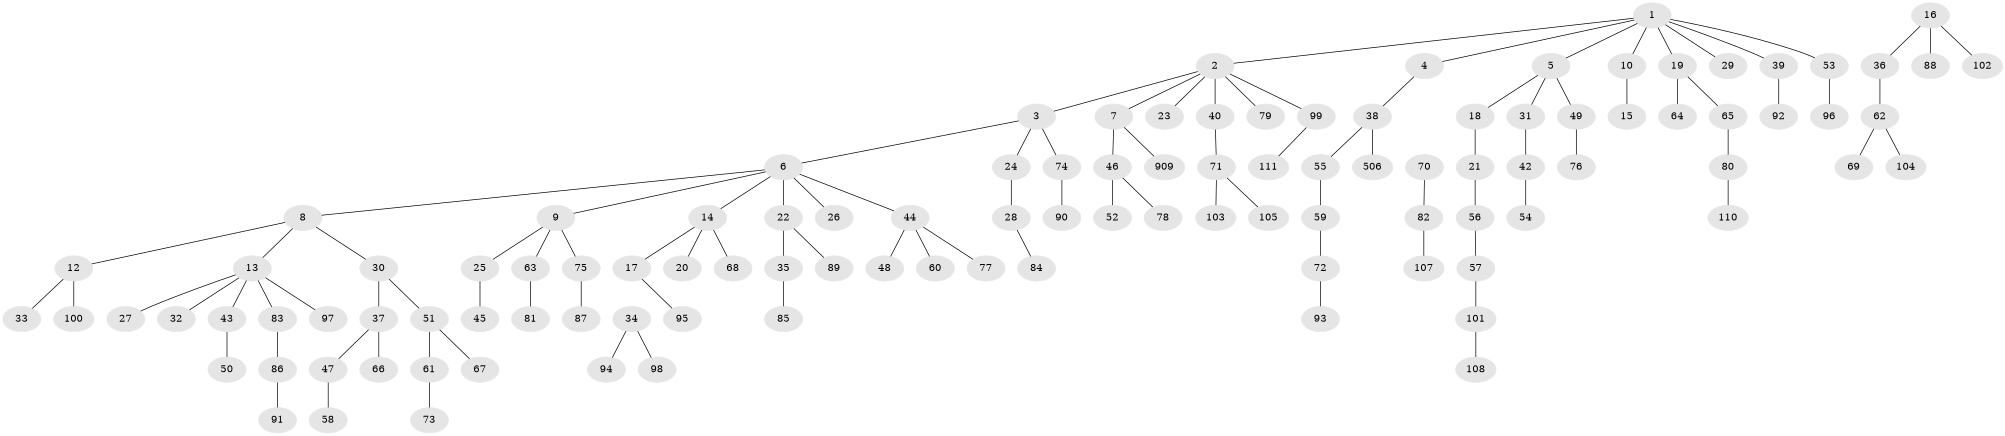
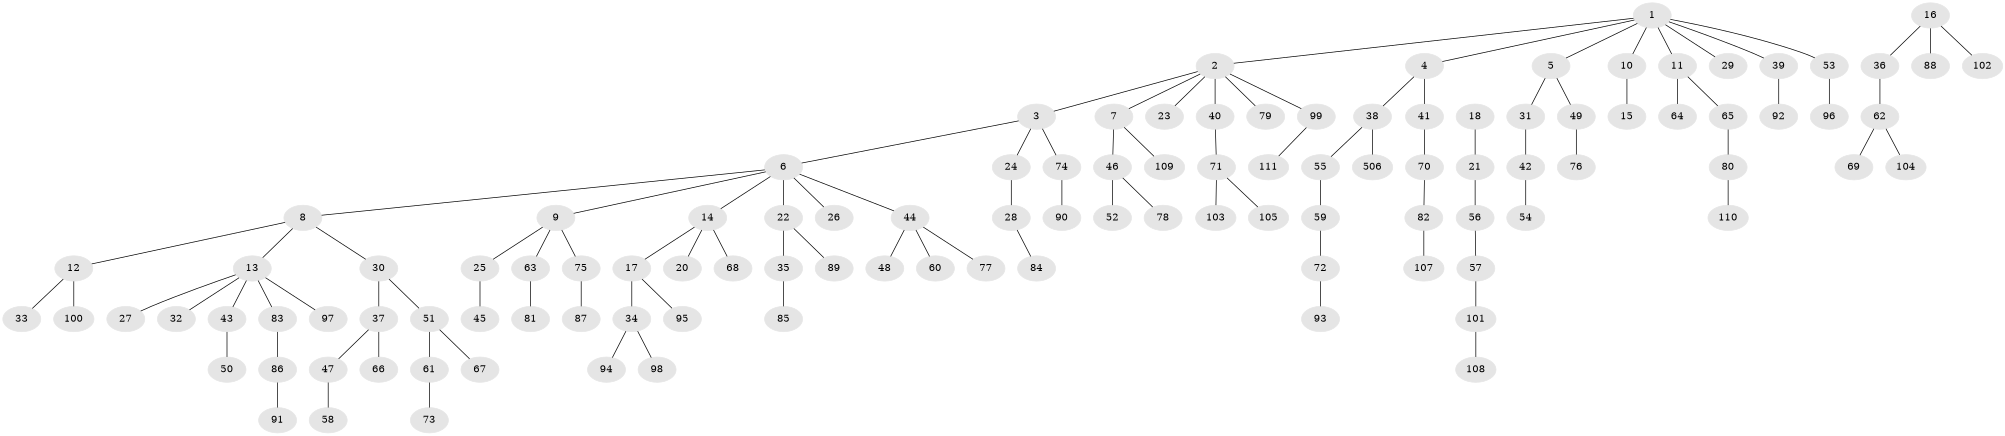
  graph {
    node [color=gray90 style=filled]
    1
    2
    4
    5
    10
-   19
+   19 [label=11]
    29
    39
    53
    3
    7
    23
    40
    79
    99
    38
+   41
    18
    31
    49
    15
    64
    65
    92
    96
    6
    24
    74
    46
-   109 [label=909]
+   109
    71
    111
    8
    9
    14
    22
    26
    44
    28
    90
    55
    n42 [label=506]
    70
    21
    42
    76
    12
    13
    30
    25
    63
    75
    17
    20
    68
    35
    89
    48
    60
    77
    52
    78
    33
    100
    27
    32
    43
    83
    97
    37
    51
    45
    81
    87
    16
    36
    88
    102
    50
    86
    34
    95
    62
    94
    98
    56
    80
    57
    85
    84
    47
    66
    61
    67
    54
    69
    104
    58
    59
    103
    105
    82
    73
    72
    101
    108
    93
    110
    107
    91
    1 -- 2
    1 -- 4
    1 -- 5
    1 -- 10
    1 -- 19
    1 -- 29
    1 -- 39
    1 -- 53
    2 -- 3
    2 -- 7
    2 -- 23
    2 -- 40
    2 -- 79
    2 -- 99
    4 -- 38
-   5 -- 18
+   4 -- 41
    5 -- 31
    5 -- 49
    10 -- 15
    19 -- 64
    19 -- 65
    39 -- 92
    53 -- 96
    3 -- 6
    3 -- 24
    3 -- 74
    7 -- 46
    7 -- 109
    40 -- 71
    99 -- 111
    38 -- 55
    38 -- n42
+   41 -- 70
    18 -- 21
    31 -- 42
    49 -- 76
    65 -- 80
    6 -- 8
    6 -- 9
    6 -- 14
    6 -- 22
    6 -- 26
    6 -- 44
    24 -- 28
    74 -- 90
    46 -- 52
    46 -- 78
    71 -- 103
    71 -- 105
    8 -- 12
    8 -- 13
    8 -- 30
    9 -- 25
    9 -- 63
    9 -- 75
    14 -- 17
    14 -- 20
    14 -- 68
    22 -- 35
    22 -- 89
    44 -- 48
    44 -- 60
    44 -- 77
    28 -- 84
    55 -- 59
    70 -- 82
    21 -- 56
    42 -- 54
    12 -- 33
    12 -- 100
    13 -- 27
    13 -- 32
    13 -- 43
    13 -- 83
    13 -- 97
    30 -- 37
    30 -- 51
    25 -- 45
    63 -- 81
    75 -- 87
+   17 -- 34
    17 -- 95
    35 -- 85
    43 -- 50
    83 -- 86
    37 -- 47
    37 -- 66
    51 -- 61
    51 -- 67
    16 -- 36
    16 -- 88
    16 -- 102
    36 -- 62
    86 -- 91
    34 -- 94
    34 -- 98
    62 -- 69
    62 -- 104
    56 -- 57
    80 -- 110
    57 -- 101
    47 -- 58
    61 -- 73
    59 -- 72
    82 -- 107
    72 -- 93
    101 -- 108
  }
